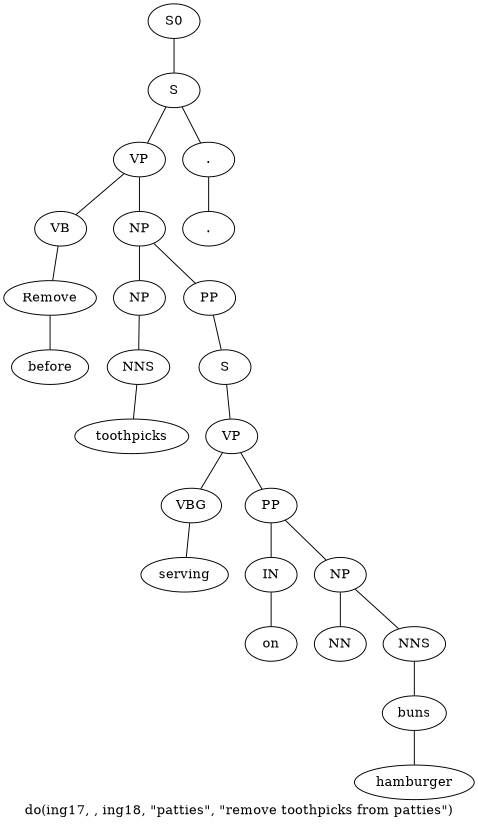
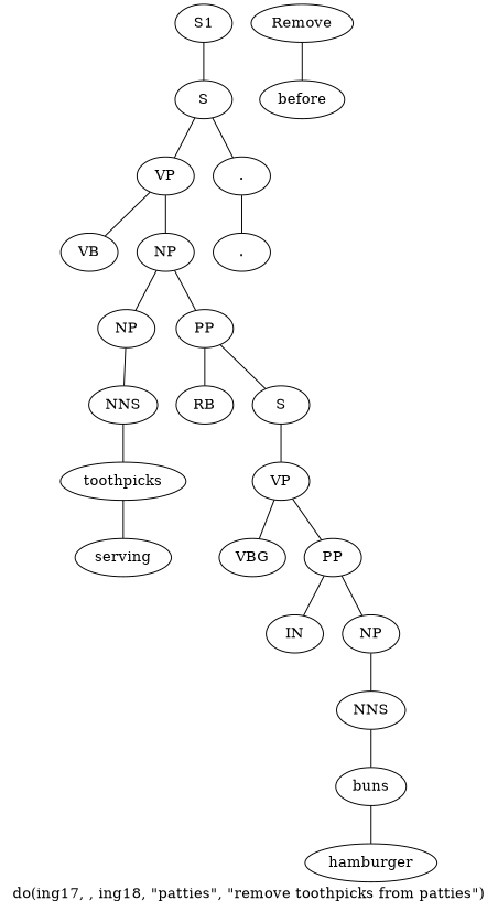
  graph {
    label="do(ing17, , ing18, \"patties\", \"remove toothpicks from patties\")"
-   n1 [label=S0]
+   n1 [label=S1]
    n2 [label=S]
    n3 [label=VP]
    n4 [label="."]
    n5 [label=VB]
    n6 [label=NP]
    n7 [label="."]
    n8 [label=Remove]
    n9 [label=NP]
    n10 [label=PP]
    n11 [label=before]
    n12 [label=NNS]
+   n13 [label=RB]
    n14 [label=S]
    n15 [label=toothpicks]
    n16 [label=VP]
    n17 [label=VBG]
    n18 [label=PP]
    n19 [label=serving]
    n20 [label=IN]
    n21 [label=NP]
-   n22 [label=on]
-   n23 [label=NN]
    n24 [label=NNS]
    n25 [label=buns]
    n26 [label=hamburger]
    n1 -- n2
    n2 -- n3
    n2 -- n4
    n3 -- n5
    n3 -- n6
    n4 -- n7
-   n5 -- n8
    n6 -- n9
    n6 -- n10
    n8 -- n11
    n9 -- n12
+   n10 -- n13
    n10 -- n14
    n12 -- n15
    n14 -- n16
    n16 -- n17
    n16 -- n18
-   n17 -- n19
+   n15 -- n19
    n18 -- n20
    n18 -- n21
-   n20 -- n22
-   n21 -- n23
    n21 -- n24
    n24 -- n25
    n25 -- n26
  }
